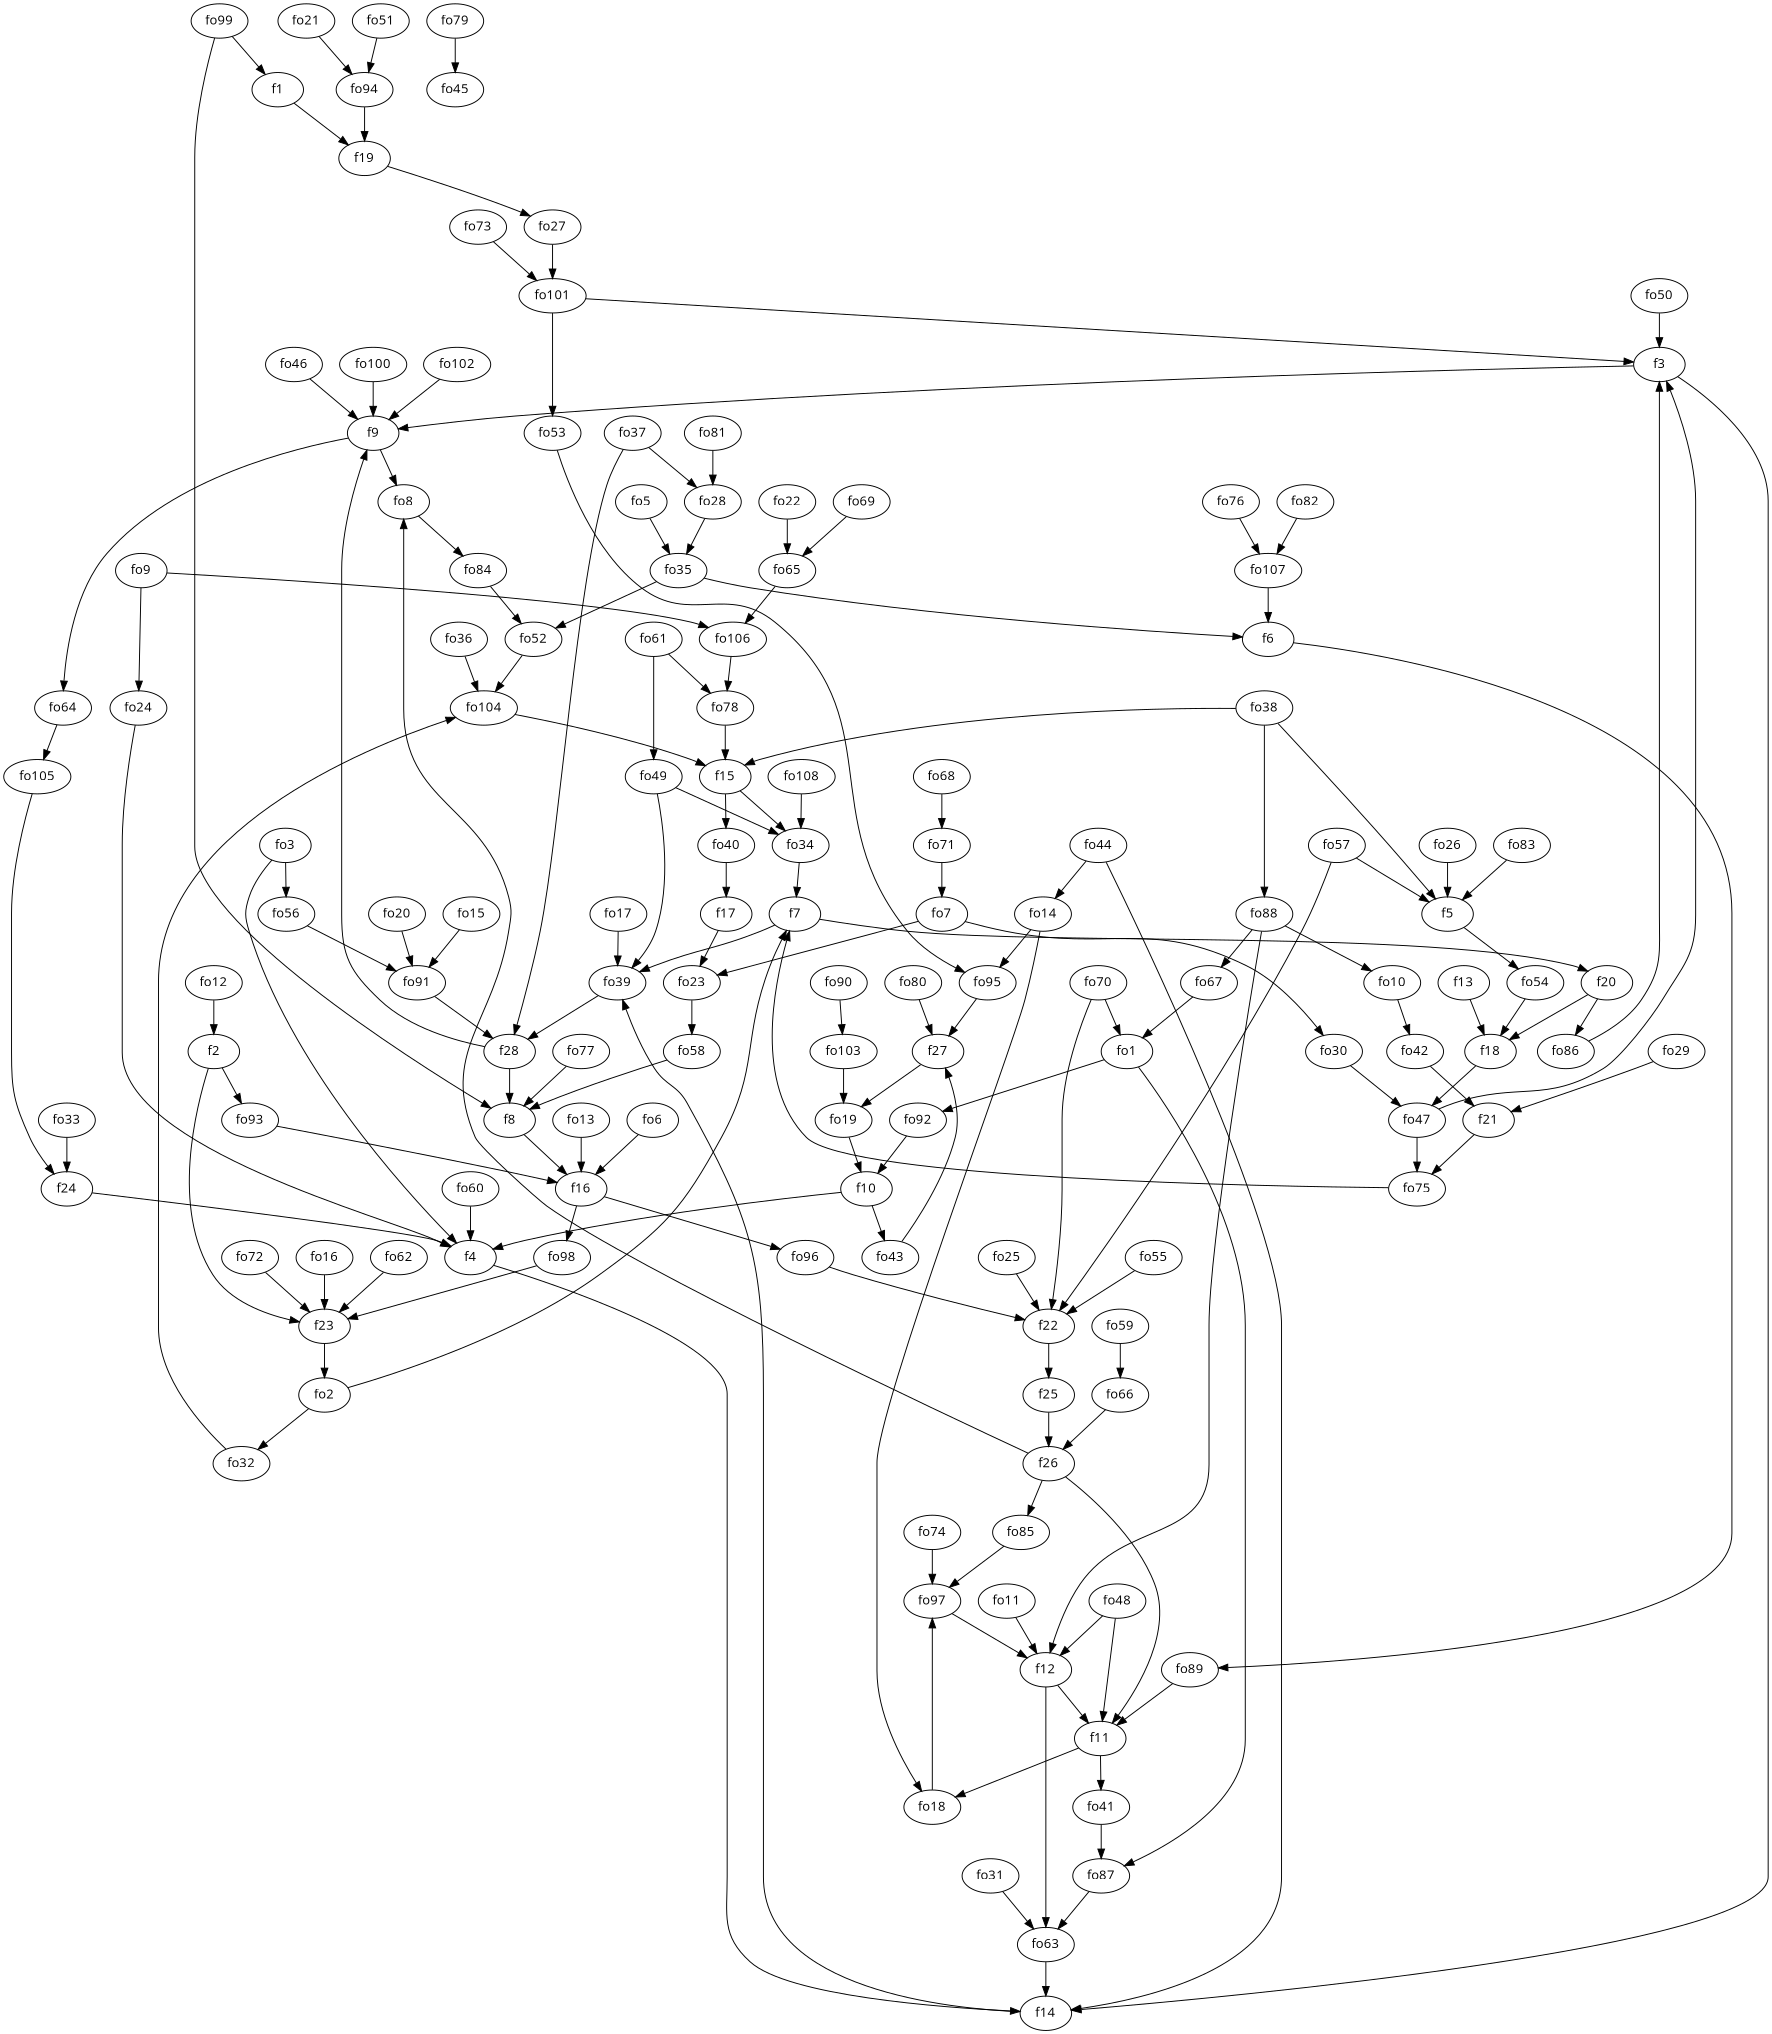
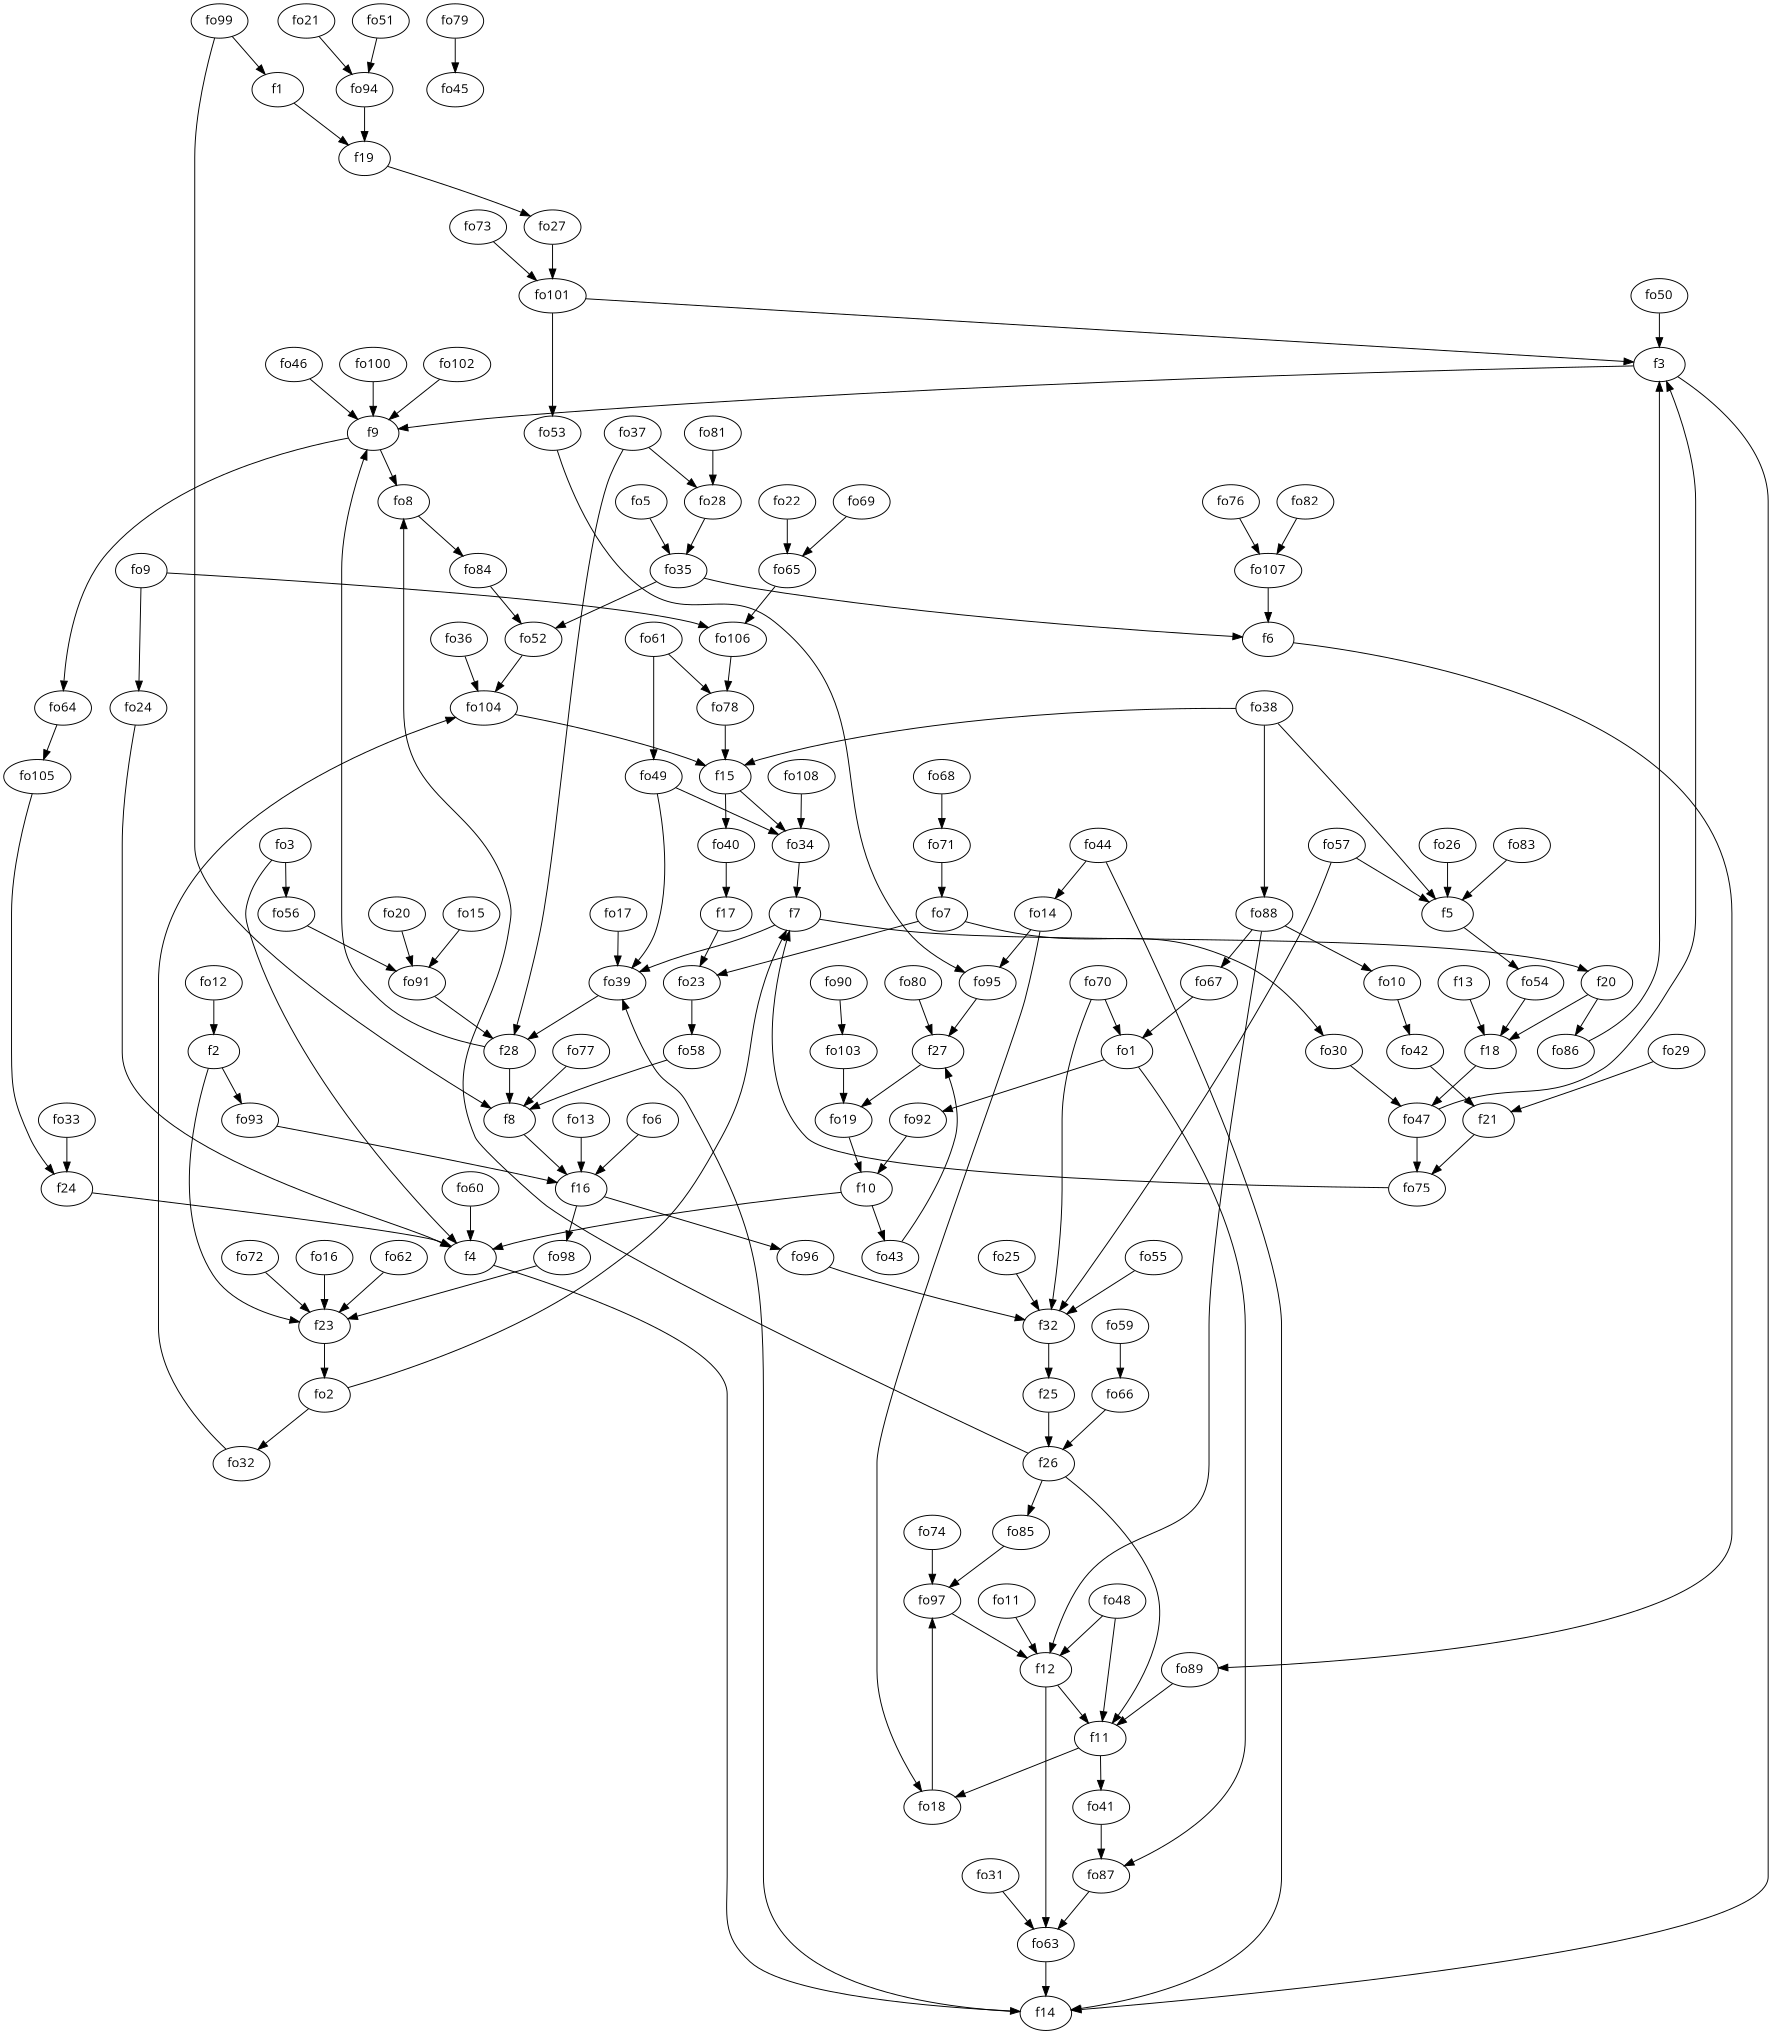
  strict digraph {
    fontname="Open Sans"
    node [fontname="Open Sans"]
    edge [fontname="Open Sans" weight=2]
    f1
    f19
    fo27
    f2
    f23
    fo93
    fo2
    f16
    f3
    f9
    f14
    fo8
    fo64
    fo39
    f4
    f5
    fo54
    f18
    f6
    fo89
    f11
    f7
    f20
    fo86
    f28
    f8
    fo96
    fo98
    fo84
    fo105
    f10
    fo43
    f27
    fo18
    fo41
    fo97
    fo87
    f12
    fo63
    f13
    fo47
    f15
    fo34
    fo40
    f17
-   f22
+   f22 [label=f32]
    fo23
    fo58
    fo75
    fo101
    f21
    f25
    f26
    fo32
    f24
    fo85
    fo19
    fo1
    fo92
    fo104
    fo3
    fo56
    fo91
    fo5
    fo35
    fo52
    fo6
    fo7
    fo30
    fo9
    fo24
    fo106
    fo78
    fo10
    fo42
    fo11
    fo12
    fo13
    fo14
    fo95
    fo15
    fo16
    fo17
    fo20
    fo21
    fo94
    fo22
    fo65
    fo25
    fo26
    fo53
    fo28
    fo29
    fo31
    fo33
    fo36
    fo37
    fo38
    fo88
    fo67
    fo44
    fo46
    fo48
    fo49
    fo50
    fo51
    fo55
    fo57
    fo59
    fo66
    fo60
    fo61
    fo62
    fo68
    fo71
    fo69
    fo70
    fo72
    fo73
    fo74
    fo76
    fo107
    fo77
    fo79
    fo45
    fo80
    fo81
    fo82
    fo83
    fo90
    fo103
    fo99
    fo100
    fo102
    fo108
    f1 -> f19
    f19 -> fo27
    fo27 -> fo101
    f2 -> f23
    f2 -> fo93
    f23 -> fo2
    fo93 -> f16
    fo2 -> f7
    fo2 -> fo32
    f16 -> fo96
    f16 -> fo98
    f3 -> f9
    f3 -> f14
    f9 -> fo8
    f9 -> fo64
    f14 -> fo39
    fo8 -> fo84
    fo64 -> fo105
    fo39 -> f28
    f4 -> f14
    f5 -> fo54
    fo54 -> f18
    f18 -> fo47
    f6 -> fo89
    fo89 -> f11
    f11 -> fo18
    f11 -> fo41
    f7 -> fo39
    f7 -> f20
    f20 -> f18
    f20 -> fo86
    fo86 -> f3
    f28 -> f9
    f28 -> f8
    f8 -> f16
    fo96 -> f22
    fo98 -> f23
    fo84 -> fo52
    fo105 -> f24
    f10 -> f4
    f10 -> fo43
    fo43 -> f27
    f27 -> fo19
    fo18 -> fo97
    fo41 -> fo87
    fo97 -> f12
    fo87 -> fo63
    f12 -> f11
    f12 -> fo63
    fo63 -> f14
    f13 -> f18
    fo47 -> f3
    fo47 -> fo75
    f15 -> fo34
    f15 -> fo40
    fo34 -> f7
    fo40 -> f17
    f17 -> fo23
    f22 -> f25
    fo23 -> fo58
    fo58 -> f8
    fo75 -> f7
    fo101 -> f3
    fo101 -> fo53
    f21 -> fo75
    f25 -> f26
    f26 -> fo8
    f26 -> f11
    f26 -> fo85
    fo32 -> fo104
    f24 -> f4
    fo85 -> fo97
    fo19 -> f10
    fo1 -> fo87
    fo1 -> fo92
    fo92 -> f10
    fo104 -> f15
    fo3 -> f4
    fo3 -> fo56
    fo56 -> fo91
    fo91 -> f28
    fo5 -> fo35
    fo35 -> f6
    fo35 -> fo52
    fo52 -> fo104
    fo6 -> f16
    fo7 -> fo23
    fo7 -> fo30
    fo30 -> fo47
    fo9 -> fo24
    fo9 -> fo106
    fo24 -> f4
    fo106 -> fo78
    fo78 -> f15
    fo10 -> fo42
    fo42 -> f21
    fo11 -> f12
    fo12 -> f2
    fo13 -> f16
    fo14 -> fo18
    fo14 -> fo95
    fo95 -> f27
    fo15 -> fo91
    fo16 -> f23
    fo17 -> fo39
    fo20 -> fo91
    fo21 -> fo94
    fo94 -> f19
    fo22 -> fo65
    fo65 -> fo106
    fo25 -> f22
    fo26 -> f5
    fo53 -> fo95
    fo28 -> fo35
    fo29 -> f21
    fo31 -> fo63
    fo33 -> f24
    fo36 -> fo104
    fo37 -> f28
    fo37 -> fo28
    fo38 -> f5
    fo38 -> f15
    fo38 -> fo88
    fo88 -> f12
    fo88 -> fo10
    fo88 -> fo67
    fo67 -> fo1
    fo44 -> f14
    fo44 -> fo14
    fo46 -> f9
    fo48 -> f11
    fo48 -> f12
    fo49 -> fo39
    fo49 -> fo34
    fo50 -> f3
    fo51 -> fo94
    fo55 -> f22
    fo57 -> f5
    fo57 -> f22
    fo59 -> fo66
    fo66 -> f26
    fo60 -> f4
    fo61 -> fo78
    fo61 -> fo49
    fo62 -> f23
    fo68 -> fo71
    fo71 -> fo7
    fo69 -> fo65
    fo70 -> f22
    fo70 -> fo1
    fo72 -> f23
    fo73 -> fo101
    fo74 -> fo97
    fo76 -> fo107
    fo107 -> f6
    fo77 -> f8
    fo79 -> fo45
    fo80 -> f27
    fo81 -> fo28
    fo82 -> fo107
    fo83 -> f5
    fo90 -> fo103
    fo103 -> fo19
    fo99 -> f1
    fo99 -> f8
    fo100 -> f9
    fo102 -> f9
    fo108 -> fo34
  }
